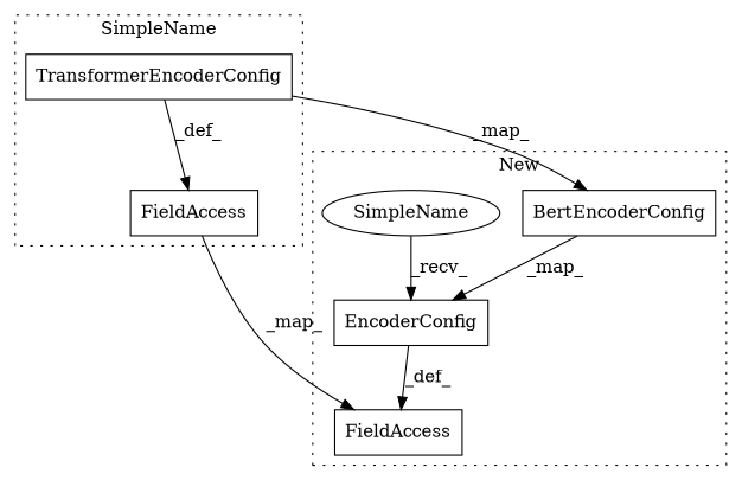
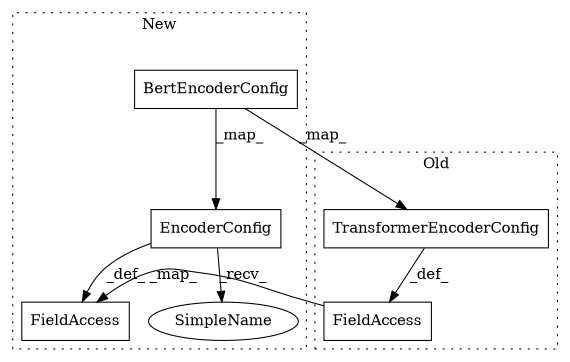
  digraph {
    fontname="DejaVu Serif"
    node [a=32 fontname="DejaVu Serif" l=20 shape=box]
    edge [fontname="DejaVu Serif"]
    n1 [l="25,1" label=TransformerEncoderConfig s="687,719"]
    n2 [a=22 label=FieldAccess s=657]
    n3 [l="18,1" label=BertEncoderConfig s="747,772"]
    n4 [l="14,1" label=EncoderConfig s="724,773"]
    n5 [a=22 label=FieldAccess s=694]
    n6 [a=42 l=8 label=SimpleName s=715 shape=ellipse]
    subgraph cluster_1 {
-     label=SimpleName
+     label=Old
      style=dotted
      n1
      n2
    }
    subgraph cluster_2 {
      label=New
      style=dotted
      n3
      n4
      n5
      n6
    }
    n1 -> n2 [label=_def_]
-   n1 -> n3 [label=_map_]
+   n3 -> n1 [label=_map_]
    n2 -> n5 [label=_map_]
    n3 -> n4 [label=_map_]
    n4 -> n5 [label=_def_]
-   n6 -> n4 [label=_recv_]
+   n4 -> n6 [label=_recv_]
  }
